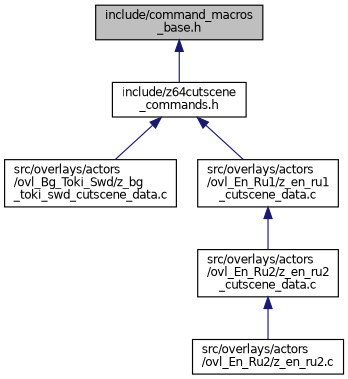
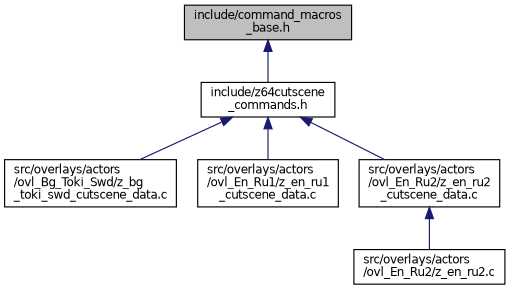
  digraph {
    node [color=black fillcolor=white fontname=Helvetica fontsize=10 shape=record style=filled]
    edge [color=midnightblue dir=back fontname=Helvetica fontsize=10 labelfontname=Helvetica labelfontsize=10 style=solid]
    n1 [fillcolor=grey75 fontcolor=black height=0.2 label="include/command_macros\l_base.h" width=0.4]
    n2 [height=0.2 label="include/z64cutscene\l_commands.h" width=0.4]
    n3 [height=0.2 label="src/overlays/actors\l/ovl_Bg_Toki_Swd/z_bg\l_toki_swd_cutscene_data.c" width=0.4]
    n4 [height=0.2 label="src/overlays/actors\l/ovl_En_Ru1/z_en_ru1\l_cutscene_data.c" width=0.4]
    n5 [height=0.2 label="src/overlays/actors\l/ovl_En_Ru2/z_en_ru2\l_cutscene_data.c" width=0.4]
    n6 [height=0.2 label="src/overlays/actors\l/ovl_En_Ru2/z_en_ru2.c" width=0.4]
    n1 -> n2
    n2 -> n3
    n2 -> n4
-   n4 -> n5
+   n2 -> n5
    n5 -> n6
  }
